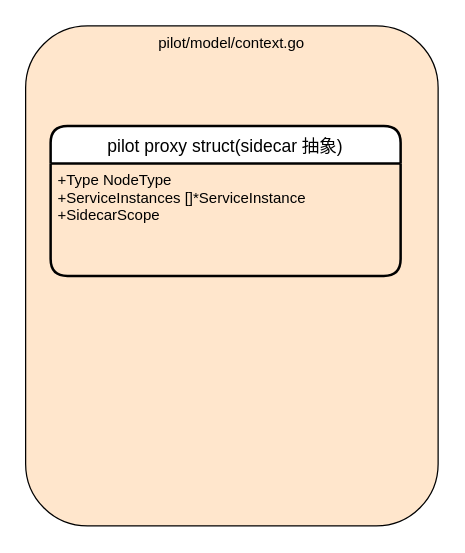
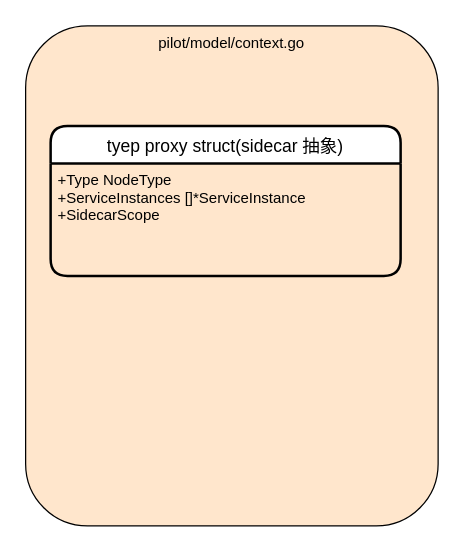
  <mxCell id="0" />
  <mxCell id="1" parent="0" />
  <mxCell id="2" value="pilot/model/context.go" style="rounded=1;whiteSpace=wrap;html=1;verticalAlign=top;fillColor=#ffe6cc;" vertex="1" parent="1"><mxGeometry x="20" y="20" width="330" height="400" as="geometry" /></mxCell>
- <mxCell id="3" value="pilot proxy struct(sidecar 抽象)" style="swimlane;childLayout=stackLayout;horizontal=1;startSize=30;horizontalStack=0;rounded=1;fontSize=14;fontStyle=0;strokeWidth=2;resizeParent=0;resizeLast=1;shadow=0;dashed=0;align=center;" vertex="1" parent="1"><mxGeometry x="40" y="100" width="280" height="120" as="geometry" /></mxCell>
+ <mxCell id="3" value="tyep proxy struct(sidecar 抽象)" style="swimlane;childLayout=stackLayout;horizontal=1;startSize=30;horizontalStack=0;rounded=1;fontSize=14;fontStyle=0;strokeWidth=2;resizeParent=0;resizeLast=1;shadow=0;dashed=0;align=center;" vertex="1" parent="1"><mxGeometry x="40" y="100" width="280" height="120" as="geometry" /></mxCell>
  <mxCell id="4" value="+Type NodeType&#10;+ServiceInstances []*ServiceInstance&#10;+SidecarScope" style="align=left;strokeColor=none;fillColor=none;spacingLeft=4;fontSize=12;verticalAlign=top;resizable=0;rotatable=0;part=1;" vertex="1" parent="3"><mxGeometry y="30" width="280" height="90" as="geometry" /></mxCell>
